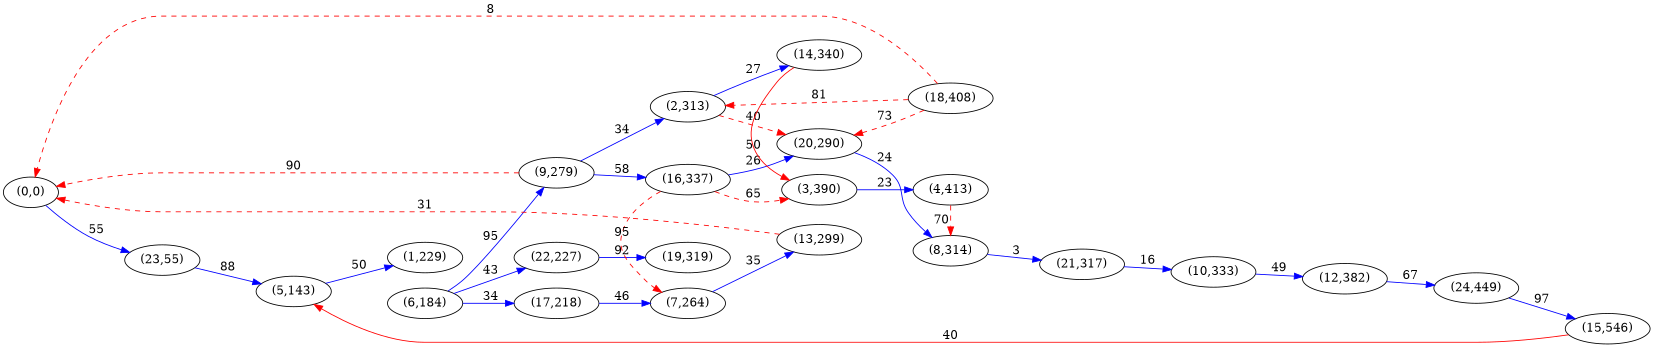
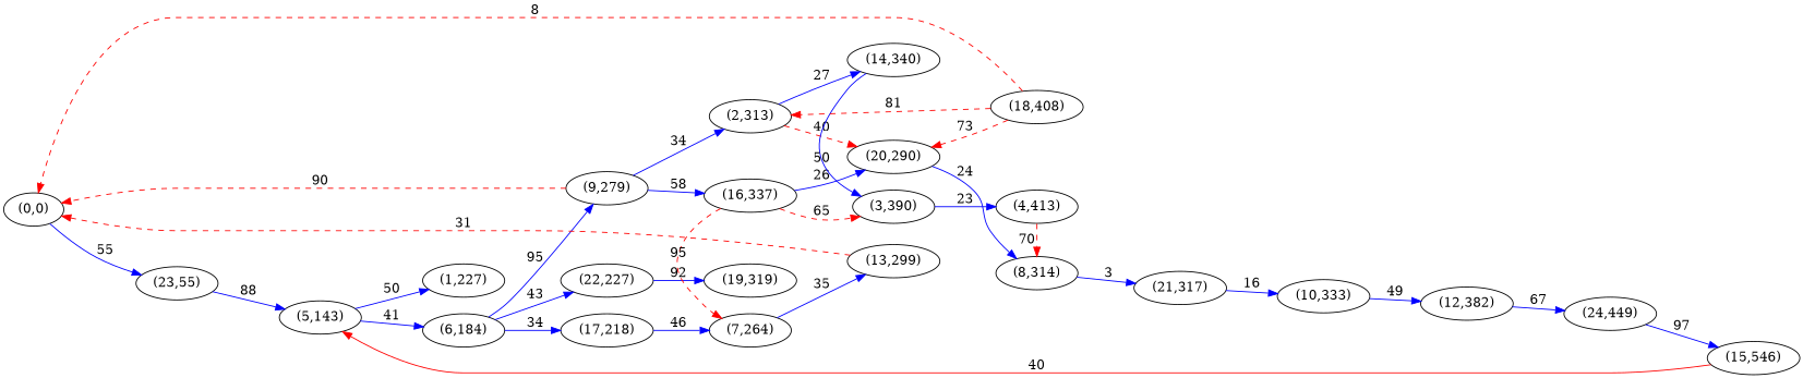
  digraph {
    fontname="DejaVu Serif"
    rankdir=LR
    ranksep=equally
    node [fontname="DejaVu Serif"]
    edge [color=blue fontname="DejaVu Serif"]
    "(0,0)"
    "(23,55)"
    "(5,143)"
    "(6,184)"
-   "(1,227)" [label="(1,229)"]
+   "(1,227)"
    "(17,218)"
    "(22,227)"
    "(9,279)"
    "(7,264)"
    "(19,319)"
    "(16,337)"
    "(2,313)"
    "(20,290)"
    "(13,299)"
    "(3,390)"
    "(14,340)"
    "(8,314)"
    "(18,408)"
    "(4,413)"
    "(21,317)"
    "(10,333)"
    "(12,382)"
    "(24,449)"
    "(15,546)"
    subgraph sub_1 {
      rank=same
      "(0,0)"
    }
    subgraph sub_2 {
      rank=same
      "(23,55)"
    }
    subgraph sub_3 {
      rank=same
      "(5,143)"
    }
    subgraph sub_4 {
      rank=same
      "(6,184)"
      "(1,227)"
    }
    subgraph sub_5 {
      rank=same
      "(17,218)"
      "(22,227)"
      "(9,279)"
    }
    subgraph sub_6 {
      rank=same
      "(7,264)"
      "(19,319)"
      "(16,337)"
      "(2,313)"
    }
    subgraph sub_7 {
      rank=same
      "(20,290)"
      "(13,299)"
      "(3,390)"
      "(14,340)"
    }
    subgraph sub_8 {
      rank=same
      "(8,314)"
      "(18,408)"
      "(4,413)"
    }
    subgraph sub_9 {
      rank=same
      "(21,317)"
    }
    subgraph sub_10 {
      rank=same
      "(10,333)"
    }
    subgraph sub_11 {
      rank=same
      "(12,382)"
    }
    subgraph sub_12 {
      rank=same
      "(24,449)"
    }
    subgraph sub_13 {
      rank=same
      "(15,546)"
    }
    subgraph sub_14 {
      rank=same
    }
    "(0,0)" -> "(23,55)" [label=55]
    "(23,55)" -> "(5,143)" [label=88]
+   "(5,143)" -> "(6,184)" [label=41]
    "(5,143)" -> "(1,227)" [label=50]
    "(6,184)" -> "(17,218)" [label=34]
    "(6,184)" -> "(22,227)" [label=43]
    "(6,184)" -> "(9,279)" [label=95]
    "(17,218)" -> "(7,264)" [label=46]
    "(22,227)" -> "(19,319)" [label=92]
    "(9,279)" -> "(0,0)" [color=red label=90 style=dashed]
    "(9,279)" -> "(16,337)" [label=58]
    "(9,279)" -> "(2,313)" [label=34]
    "(7,264)" -> "(13,299)" [label=35]
    "(16,337)" -> "(7,264)" [color=red label=95 style=dashed]
    "(16,337)" -> "(20,290)" [label=26]
    "(16,337)" -> "(3,390)" [color=red label=65 style=dashed]
    "(2,313)" -> "(20,290)" [color=red label=40 style=dashed]
    "(2,313)" -> "(14,340)" [label=27]
    "(20,290)" -> "(8,314)" [label=24]
    "(13,299)" -> "(0,0)" [color=red label=31 style=dashed]
    "(3,390)" -> "(4,413)" [label=23]
-   "(14,340)" -> "(3,390)" [color=red label=50]
+   "(14,340)" -> "(3,390)" [label=50]
    "(8,314)" -> "(21,317)" [label=3]
    "(18,408)" -> "(0,0)" [color=red label=8 style=dashed]
    "(18,408)" -> "(2,313)" [color=red label=81 style=dashed]
    "(18,408)" -> "(20,290)" [color=red label=73 style=dashed]
    "(4,413)" -> "(8,314)" [color=red label=70 style=dashed]
    "(21,317)" -> "(10,333)" [label=16]
    "(10,333)" -> "(12,382)" [label=49]
    "(12,382)" -> "(24,449)" [label=67]
    "(24,449)" -> "(15,546)" [label=97]
    "(15,546)" -> "(5,143)" [color=red label=40 style=solid]
  }
